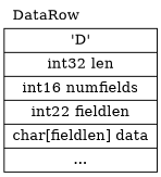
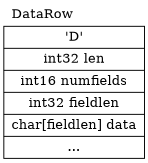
  graph {
    label=DataRow
    labeljust=l
    labelloc=t
    rankdir=LR
-   n1 [label="'D'|int32 len|int16 numfields|int22 fieldlen|char[fieldlen] data|..." shape=record]
+   n1 [label="'D'|int32 len|int16 numfields|int32 fieldlen|char[fieldlen] data|..." shape=record]
  }
